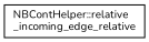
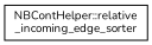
  digraph {
    rankdir=LR
    fontname=Nunito
-   n1 [color=black fillcolor=white fontname=Nunito fontsize=10 height=0.2 label="NBContHelper::relative\l_incoming_edge_relative" shape=record style=filled width=0.4]
+   n1 [color=black fillcolor=white fontname=Nunito fontsize=10 height=0.2 label="NBContHelper::relative\l_incoming_edge_sorter" shape=record style=filled width=0.4]
  }
